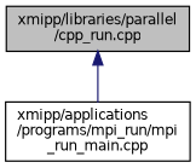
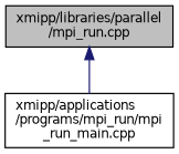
  digraph {
    node [color=black fontname=Helvetica fontsize=10 shape=record style=filled]
-   n1 [fillcolor=grey75 fontcolor=black height=0.2 label="xmipp/libraries/parallel\l/cpp_run.cpp" width=0.4]
+   n1 [fillcolor=grey75 fontcolor=black height=0.2 label="xmipp/libraries/parallel\l/mpi_run.cpp" width=0.4]
    n2 [fillcolor=white height=0.2 label="xmipp/applications\l/programs/mpi_run/mpi\l_run_main.cpp" width=0.4]
    n1 -> n2 [color=midnightblue dir=back fontname=Helvetica fontsize=10 labelfontname=Helvetica labelfontsize=10 style=solid]
  }
